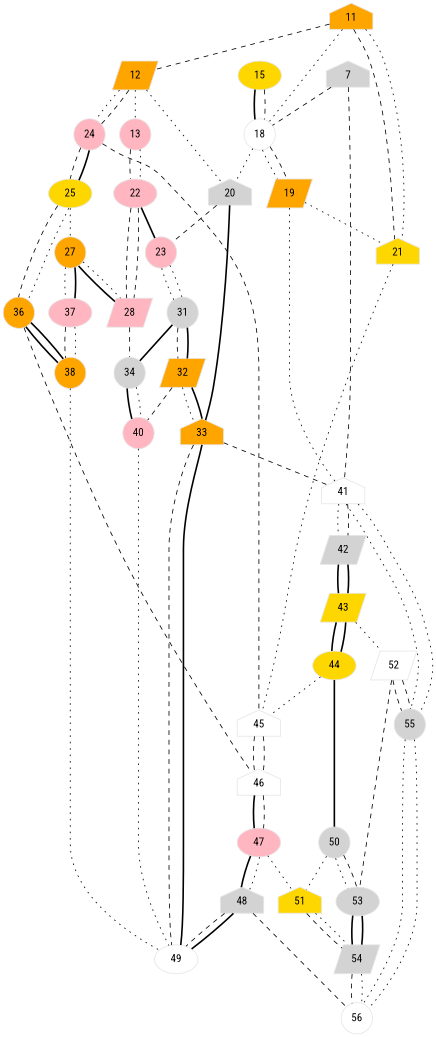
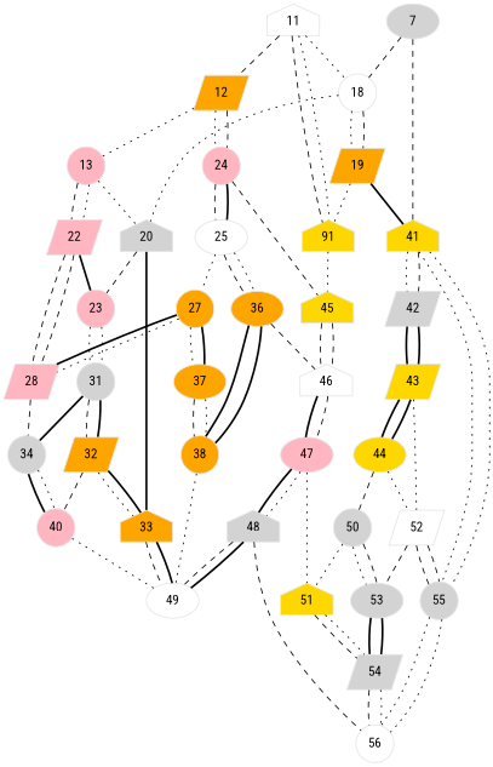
  graph {
    fontname="Roboto Condensed"
    node [color=gray90 fillcolor=lightgrey fontname="Roboto Condensed" shape=circle style=filled]
    edge [fontname="Roboto Condensed" style=dotted]
-   7 [shape=house super="+1"]
+   7 [shape=ellipse super="+1"]
    n2 [fillcolor=white label=18 super="+8+9+10"]
-   41 [fillcolor=white shape=house super="+2+18"]
+   41 [fillcolor=gold shape=house super="+2+18"]
    20 [shape=house super="+14"]
    19 [fillcolor=orange shape=parallelogram]
    42 [shape=parallelogram]
    55
-   11 [fillcolor=orange shape=house]
+   11 [fillcolor=white shape=house]
    12 [fillcolor=orange shape=parallelogram]
-   21 [fillcolor=gold shape=house]
+   21 [fillcolor=gold shape=house label=91]
    13 [fillcolor=lightpink]
    24 [fillcolor=lightpink]
-   45 [fillcolor=white shape=house super="+30"]
-   22 [fillcolor=lightpink shape=ellipse]
-   25 [fillcolor=gold shape=ellipse]
+   45 [fillcolor=gold shape=house super="+30"]
+   22 [fillcolor=lightpink shape=parallelogram]
+   25 [fillcolor=white shape=ellipse]
    23 [fillcolor=lightpink]
    33 [fillcolor=orange shape=house super="+3"]
    28 [fillcolor=lightpink shape=parallelogram]
-   15 [fillcolor=gold shape=ellipse]
    31
    49 [fillcolor=white shape=ellipse super="+39"]
    46 [fillcolor=white shape=house super="+35"]
    34
    32 [fillcolor=orange shape=parallelogram]
    27 [fillcolor=orange super="+26"]
-   36 [fillcolor=orange]
-   37 [fillcolor=lightpink shape=ellipse]
+   36 [fillcolor=orange shape=ellipse]
+   37 [fillcolor=orange shape=ellipse]
    38 [fillcolor=orange]
    40 [fillcolor=lightpink]
    47 [fillcolor=lightpink shape=ellipse]
    43 [fillcolor=gold shape=parallelogram]
    56 [fillcolor=white]
    44 [fillcolor=gold shape=ellipse]
    52 [fillcolor=white shape=parallelogram]
    50
    53 [shape=ellipse]
    51 [fillcolor=gold shape=house]
    48 [shape=house]
    54 [shape=parallelogram]
    7 -- n2 [style=dashed]
    7 -- 41 [style=dashed weight=2]
    n2 -- 20
    n2 -- 19
    n2 -- 19 [style=dashed]
    41 -- 42 [weight=2]
    41 -- 42 [style=dashed]
    41 -- 55
    41 -- 55
    20 -- 23 [style=dashed]
    20 -- 33 [style=bold weight=2]
-   19 -- 41
+   19 -- 41 [style=bold]
    19 -- 21
    42 -- 43 [style=bold]
    42 -- 43 [style=bold]
    55 -- 56
    55 -- 56
    11 -- n2
    11 -- 12 [style=dashed]
    11 -- 21 [style=dashed]
    11 -- 21
    12 -- 13
    12 -- 24
    12 -- 24 [style=dashed]
    21 -- 45
-   12 -- 20
+   13 -- 20
    13 -- 22 [style=dashed]
    13 -- 22
    24 -- 45 [style=dashed]
    24 -- 25 [style=dashed]
    24 -- 25 [style=bold]
    45 -- 46 [style=dashed weight=2]
    45 -- 46 [style=dashed]
    22 -- 23 [style=bold]
    22 -- 28 [style=dashed]
    22 -- 28 [style=dashed]
    25 -- 27
    25 -- 36 [style=dashed]
    25 -- 36
    23 -- 31
    23 -- 31
-   33 -- 41 [style=dashed weight=2]
    33 -- 49 [style=dashed]
    33 -- 49 [style=bold]
    28 -- 34 [style=dashed]
-   15 -- n2 [style=bold weight=3]
-   15 -- n2 [style=dashed]
    31 -- 34 [style=bold]
    31 -- 32 [style=dashed]
    31 -- 32 [style=bold]
    46 -- 47 [style=bold]
    46 -- 47 [style=dashed]
    34 -- 40 [style=bold]
    34 -- 40
    32 -- 33
    32 -- 33 [style=bold]
    32 -- 40 [style=dashed]
    27 -- 28 [style=bold]
    27 -- 28
    27 -- 37 [weight=2]
    27 -- 37 [style=bold]
    36 -- 46 [style=dashed]
    36 -- 38 [style=bold]
    36 -- 38 [style=bold]
    37 -- 38 [style=dashed]
    37 -- 38
    38 -- 49
    40 -- 49
    47 -- 51
    47 -- 48 [style=bold]
    47 -- 48
    43 -- 44 [style=bold]
    43 -- 44 [style=bold]
    43 -- 52
-   44 -- 45
-   44 -- 50 [style=bold]
+   44 -- 52
+   44 -- 50 [style=dashed]
    52 -- 55 [style=dashed]
    52 -- 55 [style=dashed]
    52 -- 53 [style=dashed]
    50 -- 53
    50 -- 53 [style=dashed]
    50 -- 51
    53 -- 54 [style=bold]
    53 -- 54 [style=bold]
    51 -- 54 [style=dashed]
    51 -- 54
    48 -- 49 [style=dashed]
    48 -- 49 [style=bold]
    48 -- 56 [style=dashed]
    54 -- 56 [style=dashed]
    54 -- 56
  }
